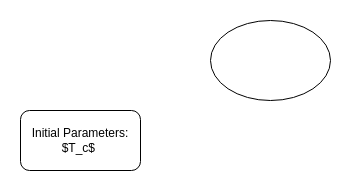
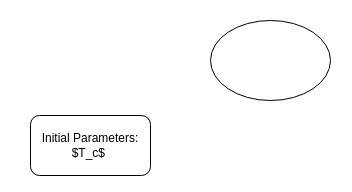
  <mxCell id="0" />
  <mxCell id="1" parent="0" />
- <mxCell id="2" value="Initial Parameters: $T_c$&amp;nbsp;" style="rounded=1;whiteSpace=wrap;html=1;" vertex="1" parent="1"><mxGeometry x="20" y="110" width="120" height="60" as="geometry" /></mxCell>
+ <mxCell id="2" value="Initial Parameters: $T_c$&amp;nbsp;" style="rounded=1;whiteSpace=wrap;html=1;" vertex="1" parent="1"><mxGeometry x="30" y="115" width="120" height="60" as="geometry" /></mxCell>
  <mxCell id="3" value="" style="ellipse;whiteSpace=wrap;html=1;" vertex="1" parent="1"><mxGeometry x="210" y="20" width="120" height="80" as="geometry" /></mxCell>
